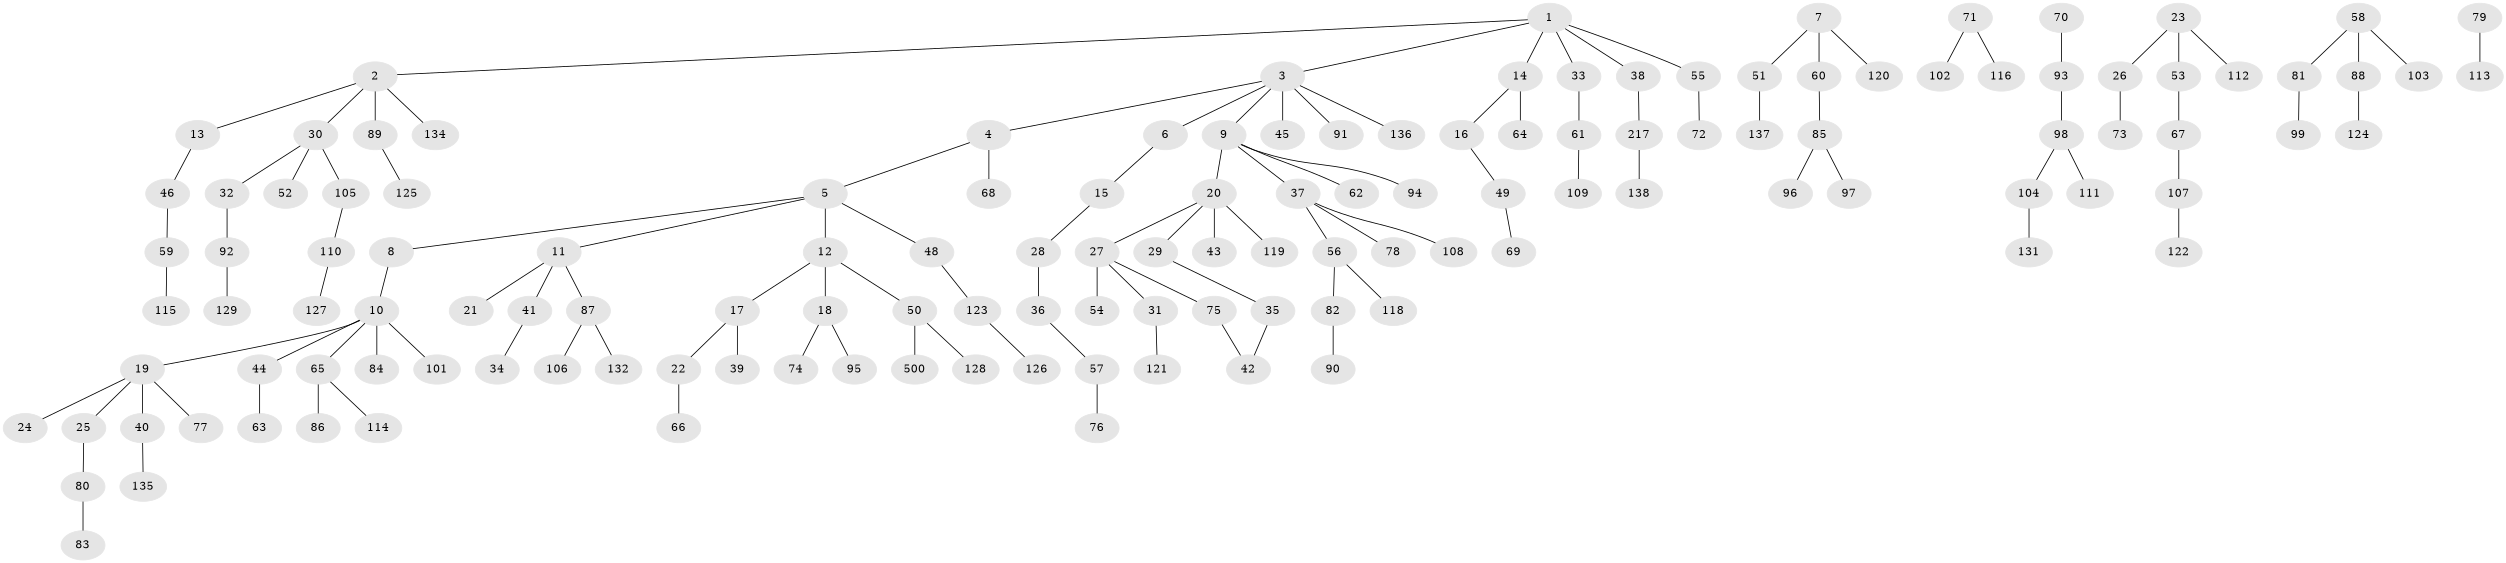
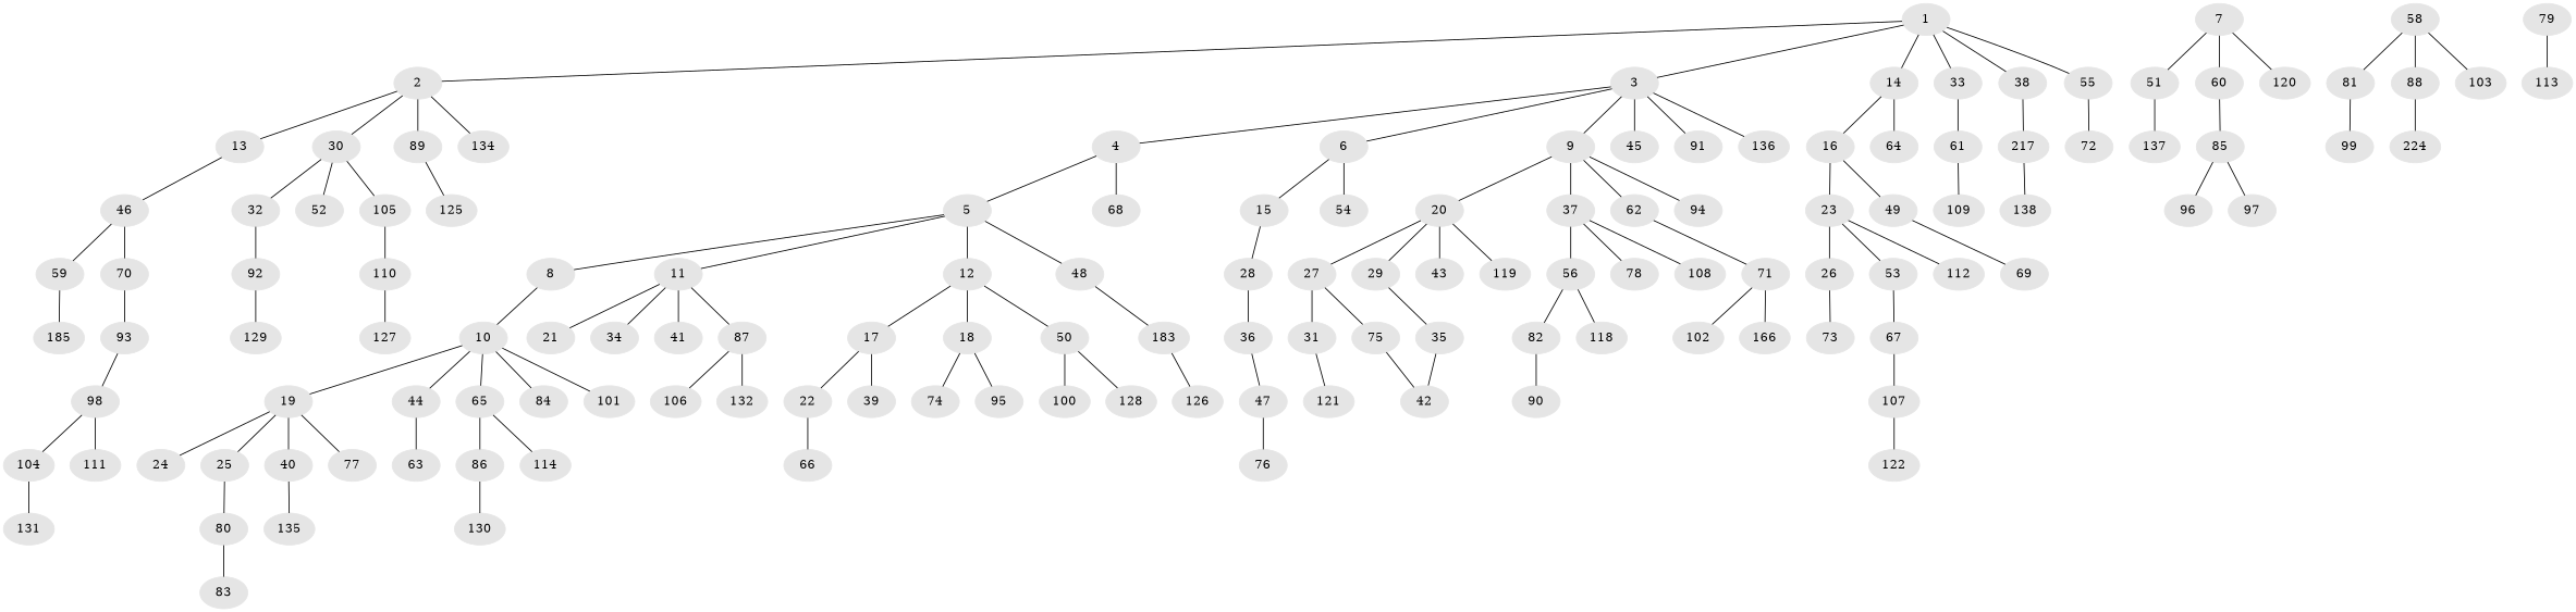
  graph {
    node [color=gray90 style=filled]
    1
    2
    3
    14
    33
    38
    55
    13
    30
    89
    134
    4
    6
    9
    45
    91
    136
    16
    64
    61
    n21 [label=217]
    72
    46
    32
    52
    105
    125
    5
    68
    15
    54
    20
    37
    62
    94
    8
    11
    12
    48
    7
    51
    60
    120
    10
    21
    34
    41
    87
    17
    18
    50
-   123
+   123 [label=183]
    28
    137
    85
    19
    44
    65
    84
    101
    27
    29
    43
    119
    56
    78
    108
    71
    24
    25
    40
    77
    63
    86
    114
    106
    132
    22
    39
    74
    95
-   100 [label=500]
+   100
    128
    59
    70
    23
    49
    36
    26
    53
    112
    69
    66
    80
    135
    31
    75
    35
    73
    67
    83
    121
    42
-   47 [label=57]
+   47
    92
    110
    129
    109
    76
    82
    118
    138
    58
    81
    88
    103
-   115
+   115 [label=185]
    93
    126
    107
    90
    99
-   124
+   124 [label=224]
    96
    97
    102
-   116
+   116 [label=166]
+   130
    122
    98
    79
    113
    104
    111
    131
    127
    1 -- 2
    1 -- 3
    1 -- 14
    1 -- 33
    1 -- 38
    1 -- 55
    2 -- 13
    2 -- 30
    2 -- 89
    2 -- 134
    3 -- 4
    3 -- 6
    3 -- 9
    3 -- 45
    3 -- 91
    3 -- 136
    14 -- 16
    14 -- 64
    33 -- 61
    38 -- n21
    55 -- 72
    13 -- 46
    30 -- 32
    30 -- 52
    30 -- 105
    89 -- 125
    4 -- 5
    4 -- 68
    6 -- 15
-   27 -- 54
+   6 -- 54
    9 -- 20
    9 -- 37
    9 -- 62
    9 -- 94
+   16 -- 23
    16 -- 49
    61 -- 109
    n21 -- 138
    46 -- 59
+   46 -- 70
    32 -- 92
    105 -- 110
    5 -- 8
    5 -- 11
    5 -- 12
    5 -- 48
    15 -- 28
    20 -- 27
    20 -- 29
    20 -- 43
    20 -- 119
    37 -- 56
    37 -- 78
    37 -- 108
+   62 -- 71
    8 -- 10
    11 -- 21
-   41 -- 34
+   11 -- 34
    11 -- 41
    11 -- 87
    12 -- 17
    12 -- 18
    12 -- 50
    48 -- 123
    7 -- 51
    7 -- 60
    7 -- 120
    51 -- 137
    60 -- 85
    10 -- 19
    10 -- 44
    10 -- 65
    10 -- 84
    10 -- 101
    87 -- 106
    87 -- 132
    17 -- 22
    17 -- 39
    18 -- 74
    18 -- 95
    50 -- 100
    50 -- 128
    123 -- 126
    28 -- 36
    85 -- 96
    85 -- 97
    19 -- 24
    19 -- 25
    19 -- 40
    19 -- 77
    44 -- 63
    65 -- 86
    65 -- 114
    27 -- 31
    27 -- 75
    29 -- 35
    56 -- 82
    56 -- 118
    71 -- 102
    71 -- 116
    25 -- 80
    40 -- 135
+   86 -- 130
    22 -- 66
    59 -- 115
    70 -- 93
    23 -- 26
    23 -- 53
    23 -- 112
    49 -- 69
    36 -- 47
    26 -- 73
    53 -- 67
    80 -- 83
    31 -- 121
    75 -- 42
    35 -- 42
    67 -- 107
    47 -- 76
    92 -- 129
    110 -- 127
    82 -- 90
    58 -- 81
    58 -- 88
    58 -- 103
    81 -- 99
    88 -- 124
    93 -- 98
    107 -- 122
    98 -- 104
    98 -- 111
    79 -- 113
    104 -- 131
  }
